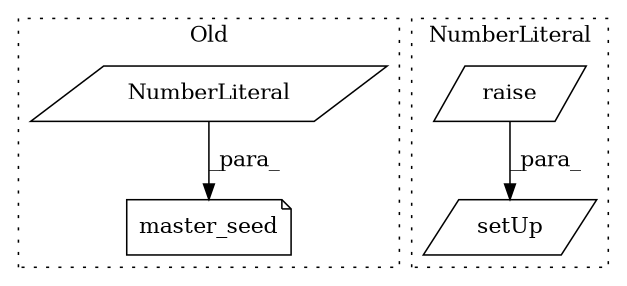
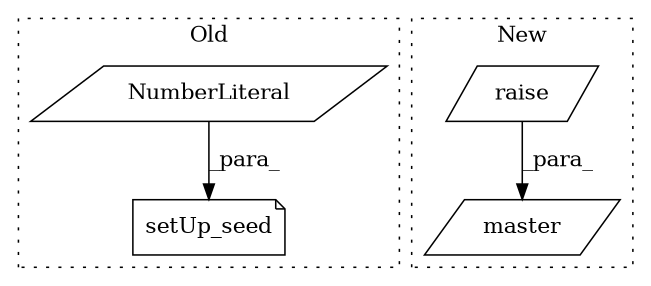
  digraph {
    node [a=32 l=7 shape=parallelogram]
-   n1 [l="12,1" label=master_seed s="5568,5584" shape=note]
+   n1 [l="12,1" label=setUp_seed s="5568,5584" shape=note]
    n2 [a=34 l=4 label=NumberLiteral s=5580]
    n3 [label=raise s=5144]
-   n4 [label=setUp s=5152]
+   n4 [label=master s=5152]
    subgraph cluster_1 {
      label=Old
      style=dotted
      n1
      n2
    }
    subgraph cluster_2 {
-     label=NumberLiteral
+     label=New
      style=dotted
      n3
      n4
    }
    n2 -> n1 [label=_para_]
    n3 -> n4 [label=_para_]
  }
